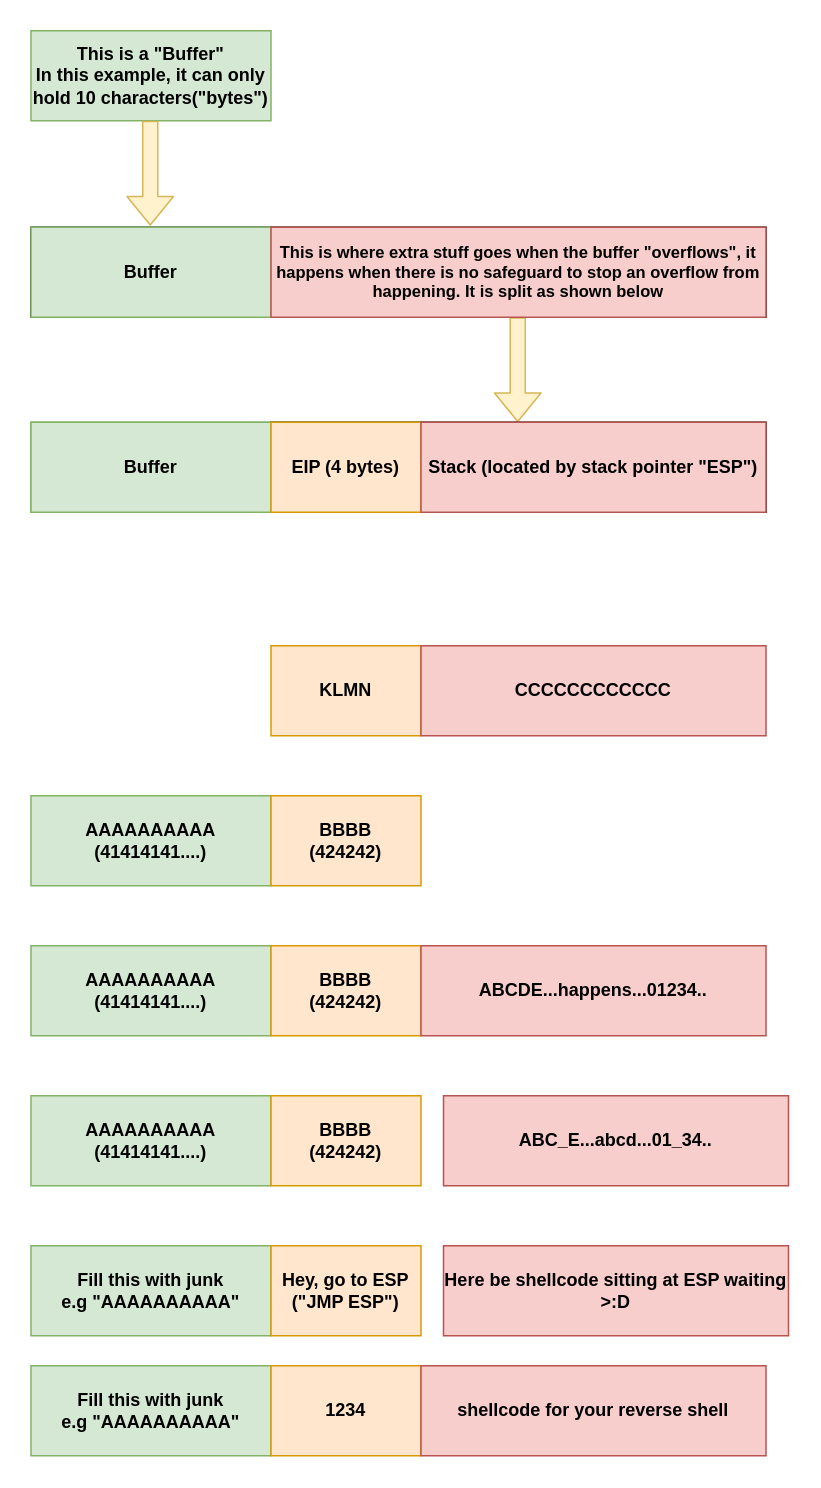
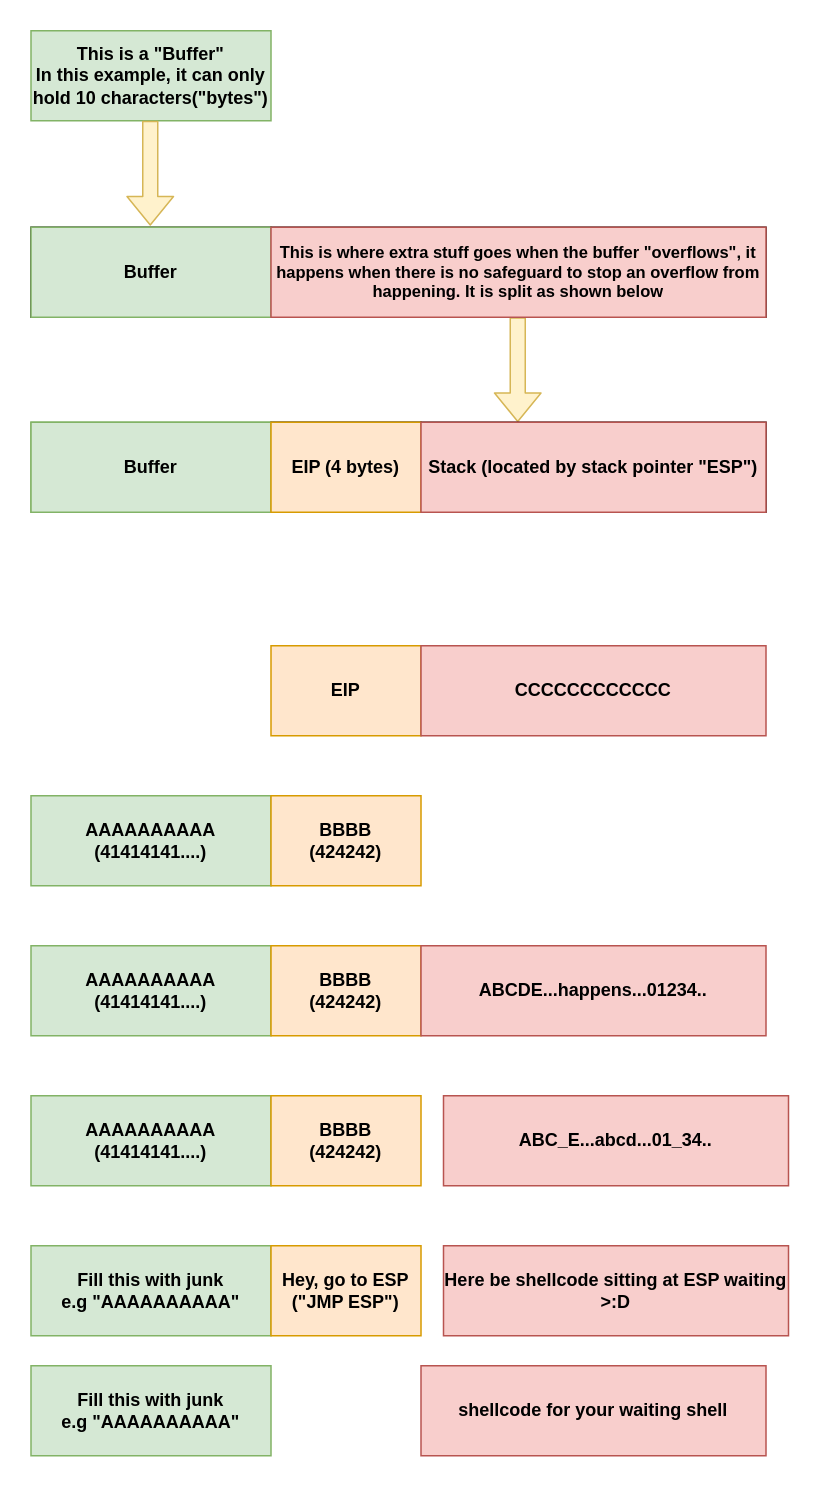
  <mxCell id="0" />
  <mxCell id="1" parent="0" />
  <mxCell id="2" value="This is a &quot;Buffer&quot;&lt;br&gt;In this example, it can only hold 10 characters(&quot;bytes&quot;)" style="rounded=0;whiteSpace=wrap;html=1;fillColor=#d5e8d4;strokeColor=#82b366;fontStyle=1" vertex="1" parent="1"><mxGeometry x="20" y="20" width="160" height="60" as="geometry" /></mxCell>
  <mxCell id="3" value="&lt;div&gt;Buffer&lt;/div&gt;" style="rounded=0;whiteSpace=wrap;html=1;" vertex="1" parent="1"><mxGeometry x="20" y="151" width="160" height="60" as="geometry" /></mxCell>
  <mxCell id="4" value="This is where extra stuff goes when the buffer &quot;overflows&quot;, it happens when there is no safeguard to stop an overflow from happening" style="rounded=0;whiteSpace=wrap;html=1;" vertex="1" parent="1"><mxGeometry x="180" y="151" width="330" height="60" as="geometry" /></mxCell>
  <mxCell id="5" value="" style="shape=flexArrow;endArrow=classic;html=1;fillColor=#fff2cc;strokeColor=#d6b656;" edge="1" parent="1"><mxGeometry width="50" height="50" relative="1" as="geometry"><mxPoint x="99.5" y="80" as="sourcePoint" /><mxPoint x="99.5" y="150" as="targetPoint" /></mxGeometry></mxCell>
  <mxCell id="6" value="" style="shape=flexArrow;endArrow=classic;html=1;fillColor=#fff2cc;strokeColor=#d6b656;" edge="1" parent="1"><mxGeometry width="50" height="50" relative="1" as="geometry"><mxPoint x="344.5" y="211" as="sourcePoint" /><mxPoint x="344.5" y="281" as="targetPoint" /></mxGeometry></mxCell>
  <mxCell id="7" value="&lt;div&gt;Buffer&lt;/div&gt;" style="rounded=0;whiteSpace=wrap;html=1;fillColor=#d5e8d4;strokeColor=#82b366;fontStyle=1" vertex="1" parent="1"><mxGeometry x="20" y="151" width="160" height="60" as="geometry" /></mxCell>
  <mxCell id="8" value="This is where extra stuff goes when the buffer &quot;overflows&quot;, it happens when there is no safeguard to stop an overflow from happening. It is split as shown below" style="rounded=0;whiteSpace=wrap;html=1;fillColor=#f8cecc;strokeColor=#b85450;fontStyle=1;fontSize=11;" vertex="1" parent="1"><mxGeometry x="180" y="151" width="330" height="60" as="geometry" /></mxCell>
  <mxCell id="9" value="&lt;div&gt;Buffer&lt;/div&gt;" style="rounded=0;whiteSpace=wrap;html=1;fillColor=#d5e8d4;strokeColor=#82b366;" vertex="1" parent="1"><mxGeometry x="20" y="281" width="160" height="60" as="geometry" /></mxCell>
  <mxCell id="10" value="EIP (4 bytes)" style="rounded=0;whiteSpace=wrap;html=1;" vertex="1" parent="1"><mxGeometry x="180" y="281" width="100" height="60" as="geometry" /></mxCell>
  <mxCell id="11" value="Stack (located by stack pointer &quot;ESP&quot;)" style="rounded=0;whiteSpace=wrap;html=1;" vertex="1" parent="1"><mxGeometry x="280" y="281" width="230" height="60" as="geometry" /></mxCell>
  <mxCell id="12" value="Fill this with junk&lt;br&gt;e.g &quot;AAAAAAAAAA&quot;" style="rounded=0;whiteSpace=wrap;html=1;fillColor=#d5e8d4;strokeColor=#82b366;fontStyle=1" vertex="1" parent="1"><mxGeometry x="20" y="910" width="160" height="60" as="geometry" /></mxCell>
- <mxCell id="13" value="KLMN" style="rounded=0;whiteSpace=wrap;html=1;fontStyle=1;fillColor=#ffe6cc;strokeColor=#d79b00;" vertex="1" parent="1"><mxGeometry x="180" y="430" width="100" height="60" as="geometry" /></mxCell>
+ <mxCell id="13" value="EIP" style="rounded=0;whiteSpace=wrap;html=1;fontStyle=1;fillColor=#ffe6cc;strokeColor=#d79b00;" vertex="1" parent="1"><mxGeometry x="180" y="430" width="100" height="60" as="geometry" /></mxCell>
  <mxCell id="14" value="CCCCCCCCCCCC" style="rounded=0;whiteSpace=wrap;html=1;fontStyle=1;fillColor=#f8cecc;strokeColor=#b85450;" vertex="1" parent="1"><mxGeometry x="280" y="430" width="230" height="60" as="geometry" /></mxCell>
- <mxCell id="15" value="1234" style="rounded=0;whiteSpace=wrap;html=1;fontStyle=1;fillColor=#ffe6cc;strokeColor=#d79b00;" vertex="1" parent="1"><mxGeometry x="180" y="910" width="100" height="60" as="geometry" /></mxCell>
- <mxCell id="16" value="shellcode for your reverse shell" style="rounded=0;whiteSpace=wrap;html=1;fontStyle=1;fillColor=#f8cecc;strokeColor=#b85450;" vertex="1" parent="1"><mxGeometry x="280" y="910" width="230" height="60" as="geometry" /></mxCell>
+ <mxCell id="16" value="shellcode for your waiting shell" style="rounded=0;whiteSpace=wrap;html=1;fontStyle=1;fillColor=#f8cecc;strokeColor=#b85450;" vertex="1" parent="1"><mxGeometry x="280" y="910" width="230" height="60" as="geometry" /></mxCell>
  <mxCell id="17" value="AAAAAAAAAA&lt;br&gt;(41414141....)" style="rounded=0;whiteSpace=wrap;html=1;fillColor=#d5e8d4;strokeColor=#82b366;fontStyle=1" vertex="1" parent="1"><mxGeometry x="20" y="530" width="160" height="60" as="geometry" /></mxCell>
  <mxCell id="18" value="BBBB&lt;br&gt;(424242)" style="rounded=0;whiteSpace=wrap;html=1;fontStyle=1;fillColor=#ffe6cc;strokeColor=#d79b00;" vertex="1" parent="1"><mxGeometry x="180" y="530" width="100" height="60" as="geometry" /></mxCell>
  <mxCell id="19" value="&lt;div&gt;Buffer&lt;/div&gt;" style="rounded=0;whiteSpace=wrap;html=1;fillColor=#d5e8d4;strokeColor=#82b366;fontStyle=1" vertex="1" parent="1"><mxGeometry x="20" y="281" width="160" height="60" as="geometry" /></mxCell>
  <mxCell id="20" value="EIP (4 bytes)" style="rounded=0;whiteSpace=wrap;html=1;fontStyle=1;fillColor=#ffe6cc;strokeColor=#d79b00;" vertex="1" parent="1"><mxGeometry x="180" y="281" width="100" height="60" as="geometry" /></mxCell>
  <mxCell id="21" value="Stack (located by stack pointer &quot;ESP&quot;)" style="rounded=0;whiteSpace=wrap;html=1;fontStyle=1;fillColor=#f8cecc;strokeColor=#b85450;" vertex="1" parent="1"><mxGeometry x="280" y="281" width="230" height="60" as="geometry" /></mxCell>
  <mxCell id="22" value="Fill this with junk&lt;br&gt;e.g &quot;AAAAAAAAAA&quot;" style="rounded=0;whiteSpace=wrap;html=1;fillColor=#d5e8d4;strokeColor=#82b366;fontStyle=1" vertex="1" parent="1"><mxGeometry x="20" y="830" width="160" height="60" as="geometry" /></mxCell>
  <mxCell id="23" value="Hey, go to ESP&lt;br&gt;(&quot;JMP ESP&quot;)" style="rounded=0;whiteSpace=wrap;html=1;fontStyle=1;fillColor=#ffe6cc;strokeColor=#d79b00;" vertex="1" parent="1"><mxGeometry x="180" y="830" width="100" height="60" as="geometry" /></mxCell>
  <mxCell id="24" value="Here be shellcode sitting at ESP waiting &amp;gt;:D" style="rounded=0;whiteSpace=wrap;html=1;fontStyle=1;fillColor=#f8cecc;strokeColor=#b85450;" vertex="1" parent="1"><mxGeometry x="295" y="830" width="230" height="60" as="geometry" /></mxCell>
  <mxCell id="25" value="AAAAAAAAAA&lt;br&gt;(41414141....)" style="rounded=0;whiteSpace=wrap;html=1;fillColor=#d5e8d4;strokeColor=#82b366;fontStyle=1" vertex="1" parent="1"><mxGeometry x="20" y="630" width="160" height="60" as="geometry" /></mxCell>
  <mxCell id="26" value="BBBB&lt;br&gt;(424242)" style="rounded=0;whiteSpace=wrap;html=1;fontStyle=1;fillColor=#ffe6cc;strokeColor=#d79b00;" vertex="1" parent="1"><mxGeometry x="180" y="630" width="100" height="60" as="geometry" /></mxCell>
  <mxCell id="27" value="ABCDE...happens...01234.." style="rounded=0;whiteSpace=wrap;html=1;fontStyle=1;fillColor=#f8cecc;strokeColor=#b85450;" vertex="1" parent="1"><mxGeometry x="280" y="630" width="230" height="60" as="geometry" /></mxCell>
  <mxCell id="28" value="AAAAAAAAAA&lt;br&gt;(41414141....)" style="rounded=0;whiteSpace=wrap;html=1;fillColor=#d5e8d4;strokeColor=#82b366;fontStyle=1" vertex="1" parent="1"><mxGeometry x="20" y="730" width="160" height="60" as="geometry" /></mxCell>
  <mxCell id="29" value="BBBB&lt;br&gt;(424242)" style="rounded=0;whiteSpace=wrap;html=1;fontStyle=1;fillColor=#ffe6cc;strokeColor=#d79b00;" vertex="1" parent="1"><mxGeometry x="180" y="730" width="100" height="60" as="geometry" /></mxCell>
  <mxCell id="30" value="ABC_E...abcd...01_34.." style="rounded=0;whiteSpace=wrap;html=1;fontStyle=1;fillColor=#f8cecc;strokeColor=#b85450;" vertex="1" parent="1"><mxGeometry x="295" y="730" width="230" height="60" as="geometry" /></mxCell>
